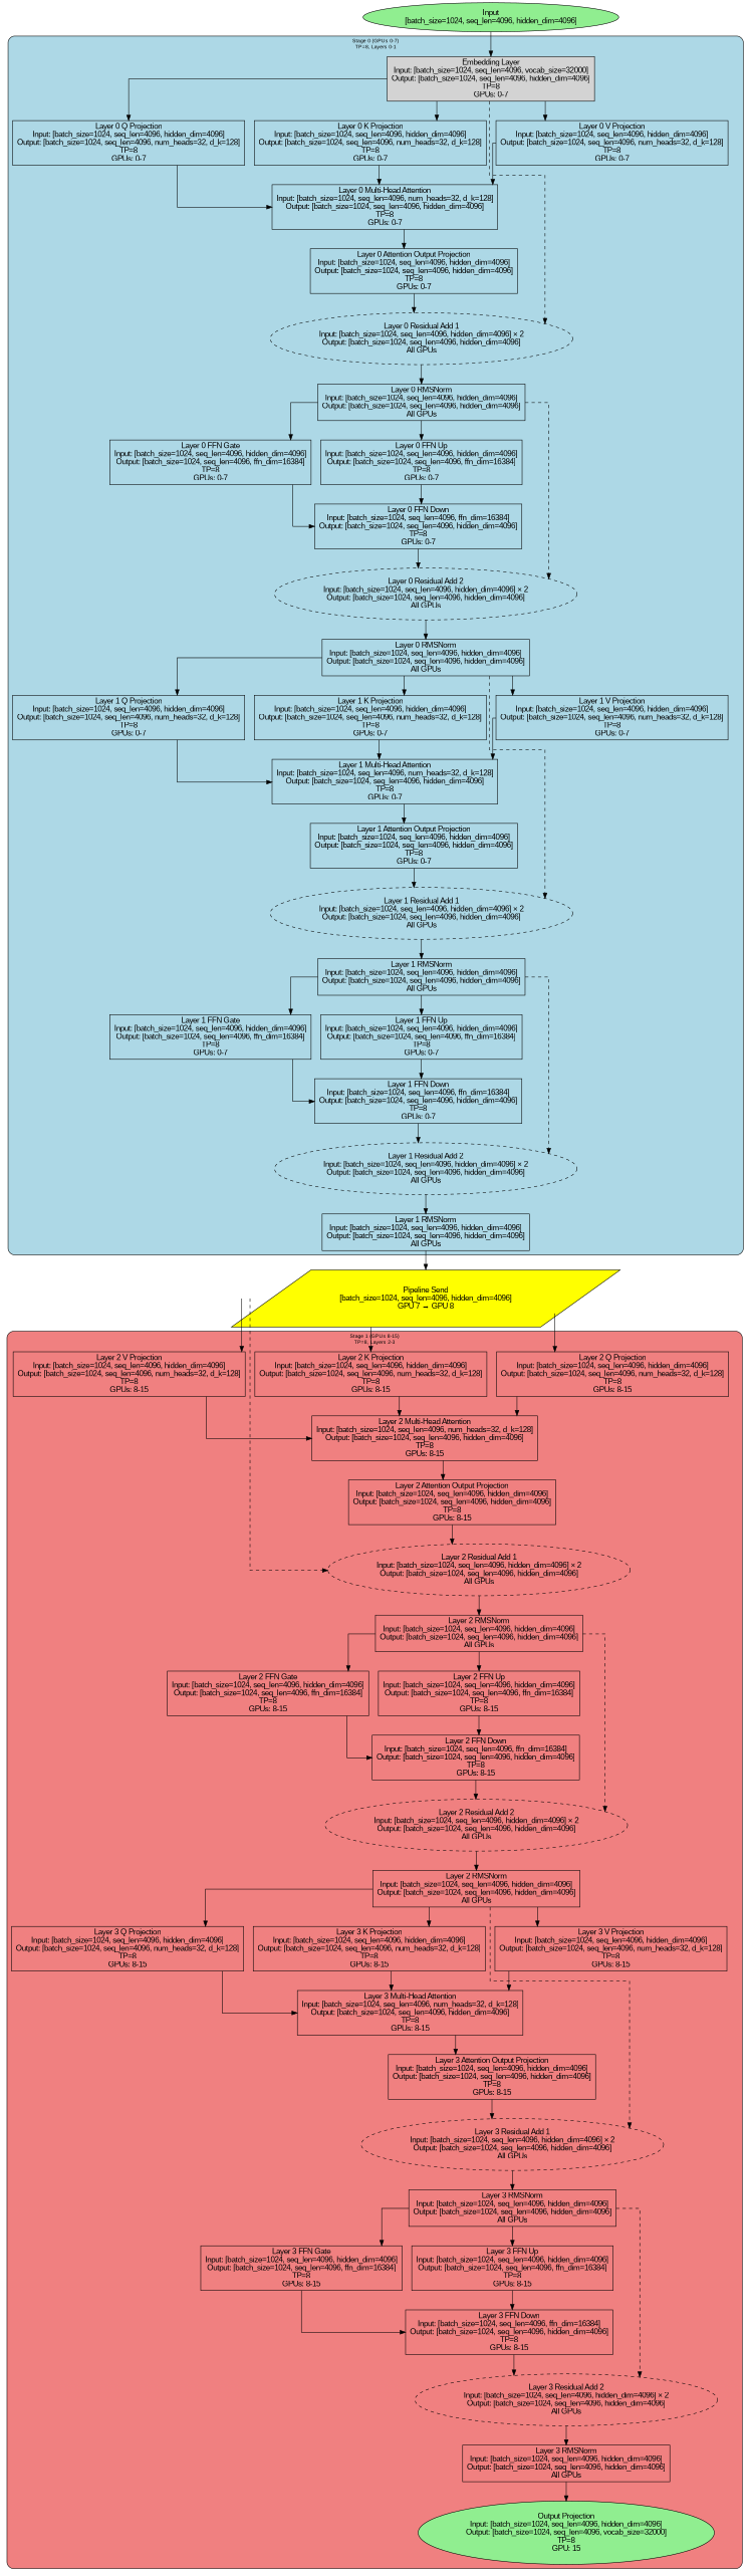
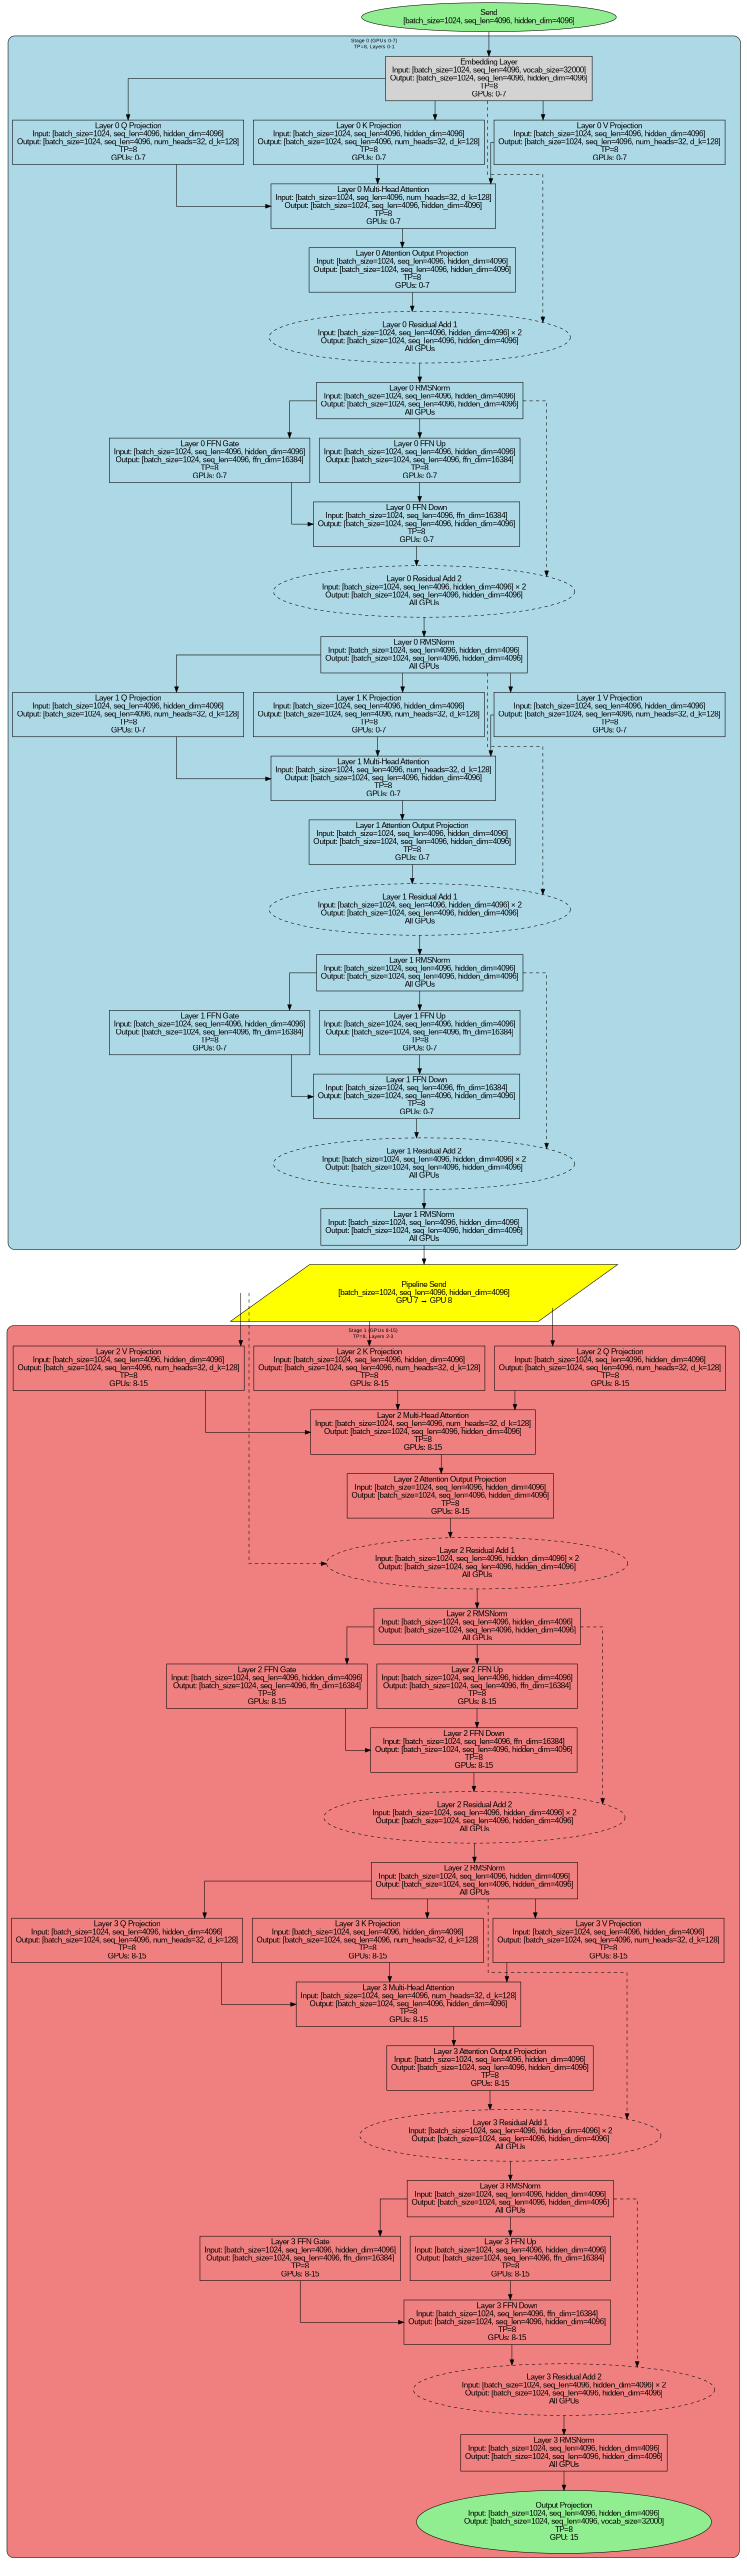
  digraph {
    compound=true
    fontsize=10
    rankdir=TB
    splines=ortho
    fontname="Liberation Sans"
    node [shape=rectangle fontname="Liberation Sans"]
    edge [fontname="Liberation Sans"]
    n1 [label="Embedding Layer\nInput: [batch_size=1024, seq_len=4096, vocab_size=32000]\nOutput: [batch_size=1024, seq_len=4096, hidden_dim=4096]\nTP=8\nGPUs: 0-7" style=filled]
    n2 [label="Layer 0 Q Projection\nInput: [batch_size=1024, seq_len=4096, hidden_dim=4096]\nOutput: [batch_size=1024, seq_len=4096, num_heads=32, d_k=128]\nTP=8\nGPUs: 0-7"]
    n3 [label="Layer 0 K Projection\nInput: [batch_size=1024, seq_len=4096, hidden_dim=4096]\nOutput: [batch_size=1024, seq_len=4096, num_heads=32, d_k=128]\nTP=8\nGPUs: 0-7"]
    n4 [label="Layer 0 V Projection\nInput: [batch_size=1024, seq_len=4096, hidden_dim=4096]\nOutput: [batch_size=1024, seq_len=4096, num_heads=32, d_k=128]\nTP=8\nGPUs: 0-7"]
    n5 [label="Layer 0 Multi-Head Attention\nInput: [batch_size=1024, seq_len=4096, num_heads=32, d_k=128]\nOutput: [batch_size=1024, seq_len=4096, hidden_dim=4096]\nTP=8\nGPUs: 0-7"]
    n6 [label="Layer 0 Attention Output Projection\nInput: [batch_size=1024, seq_len=4096, hidden_dim=4096]\nOutput: [batch_size=1024, seq_len=4096, hidden_dim=4096]\nTP=8\nGPUs: 0-7"]
    n7 [label="Layer 0 Residual Add 1\nInput: [batch_size=1024, seq_len=4096, hidden_dim=4096] × 2\nOutput: [batch_size=1024, seq_len=4096, hidden_dim=4096]\nAll GPUs" shape=ellipse style=dashed]
    n8 [label="Layer 0 RMSNorm\nInput: [batch_size=1024, seq_len=4096, hidden_dim=4096]\nOutput: [batch_size=1024, seq_len=4096, hidden_dim=4096]\nAll GPUs"]
    n9 [label="Layer 0 FFN Gate\nInput: [batch_size=1024, seq_len=4096, hidden_dim=4096]\nOutput: [batch_size=1024, seq_len=4096, ffn_dim=16384]\nTP=8\nGPUs: 0-7"]
    n10 [label="Layer 0 FFN Up\nInput: [batch_size=1024, seq_len=4096, hidden_dim=4096]\nOutput: [batch_size=1024, seq_len=4096, ffn_dim=16384]\nTP=8\nGPUs: 0-7"]
    n11 [label="Layer 0 FFN Down\nInput: [batch_size=1024, seq_len=4096, ffn_dim=16384]\nOutput: [batch_size=1024, seq_len=4096, hidden_dim=4096]\nTP=8\nGPUs: 0-7"]
    n12 [label="Layer 0 Residual Add 2\nInput: [batch_size=1024, seq_len=4096, hidden_dim=4096] × 2\nOutput: [batch_size=1024, seq_len=4096, hidden_dim=4096]\nAll GPUs" shape=ellipse style=dashed]
    n13 [label="Layer 0 RMSNorm\nInput: [batch_size=1024, seq_len=4096, hidden_dim=4096]\nOutput: [batch_size=1024, seq_len=4096, hidden_dim=4096]\nAll GPUs"]
    n14 [label="Layer 1 Q Projection\nInput: [batch_size=1024, seq_len=4096, hidden_dim=4096]\nOutput: [batch_size=1024, seq_len=4096, num_heads=32, d_k=128]\nTP=8\nGPUs: 0-7"]
    n15 [label="Layer 1 K Projection\nInput: [batch_size=1024, seq_len=4096, hidden_dim=4096]\nOutput: [batch_size=1024, seq_len=4096, num_heads=32, d_k=128]\nTP=8\nGPUs: 0-7"]
    n16 [label="Layer 1 V Projection\nInput: [batch_size=1024, seq_len=4096, hidden_dim=4096]\nOutput: [batch_size=1024, seq_len=4096, num_heads=32, d_k=128]\nTP=8\nGPUs: 0-7"]
    n17 [label="Layer 1 Multi-Head Attention\nInput: [batch_size=1024, seq_len=4096, num_heads=32, d_k=128]\nOutput: [batch_size=1024, seq_len=4096, hidden_dim=4096]\nTP=8\nGPUs: 0-7"]
    n18 [label="Layer 1 Attention Output Projection\nInput: [batch_size=1024, seq_len=4096, hidden_dim=4096]\nOutput: [batch_size=1024, seq_len=4096, hidden_dim=4096]\nTP=8\nGPUs: 0-7"]
    n19 [label="Layer 1 Residual Add 1\nInput: [batch_size=1024, seq_len=4096, hidden_dim=4096] × 2\nOutput: [batch_size=1024, seq_len=4096, hidden_dim=4096]\nAll GPUs" shape=ellipse style=dashed]
    n20 [label="Layer 1 RMSNorm\nInput: [batch_size=1024, seq_len=4096, hidden_dim=4096]\nOutput: [batch_size=1024, seq_len=4096, hidden_dim=4096]\nAll GPUs"]
    n21 [label="Layer 1 FFN Gate\nInput: [batch_size=1024, seq_len=4096, hidden_dim=4096]\nOutput: [batch_size=1024, seq_len=4096, ffn_dim=16384]\nTP=8\nGPUs: 0-7"]
    n22 [label="Layer 1 FFN Up\nInput: [batch_size=1024, seq_len=4096, hidden_dim=4096]\nOutput: [batch_size=1024, seq_len=4096, ffn_dim=16384]\nTP=8\nGPUs: 0-7"]
    n23 [label="Layer 1 FFN Down\nInput: [batch_size=1024, seq_len=4096, ffn_dim=16384]\nOutput: [batch_size=1024, seq_len=4096, hidden_dim=4096]\nTP=8\nGPUs: 0-7"]
    n24 [label="Layer 1 Residual Add 2\nInput: [batch_size=1024, seq_len=4096, hidden_dim=4096] × 2\nOutput: [batch_size=1024, seq_len=4096, hidden_dim=4096]\nAll GPUs" shape=ellipse style=dashed]
    n25 [label="Layer 1 RMSNorm\nInput: [batch_size=1024, seq_len=4096, hidden_dim=4096]\nOutput: [batch_size=1024, seq_len=4096, hidden_dim=4096]\nAll GPUs"]
    n26 [label="Layer 2 Q Projection\nInput: [batch_size=1024, seq_len=4096, hidden_dim=4096]\nOutput: [batch_size=1024, seq_len=4096, num_heads=32, d_k=128]\nTP=8\nGPUs: 8-15"]
    n27 [label="Layer 2 K Projection\nInput: [batch_size=1024, seq_len=4096, hidden_dim=4096]\nOutput: [batch_size=1024, seq_len=4096, num_heads=32, d_k=128]\nTP=8\nGPUs: 8-15"]
    n28 [label="Layer 2 V Projection\nInput: [batch_size=1024, seq_len=4096, hidden_dim=4096]\nOutput: [batch_size=1024, seq_len=4096, num_heads=32, d_k=128]\nTP=8\nGPUs: 8-15"]
    n29 [label="Layer 2 Multi-Head Attention\nInput: [batch_size=1024, seq_len=4096, num_heads=32, d_k=128]\nOutput: [batch_size=1024, seq_len=4096, hidden_dim=4096]\nTP=8\nGPUs: 8-15"]
    n30 [label="Layer 2 Attention Output Projection\nInput: [batch_size=1024, seq_len=4096, hidden_dim=4096]\nOutput: [batch_size=1024, seq_len=4096, hidden_dim=4096]\nTP=8\nGPUs: 8-15"]
    n31 [label="Layer 2 Residual Add 1\nInput: [batch_size=1024, seq_len=4096, hidden_dim=4096] × 2\nOutput: [batch_size=1024, seq_len=4096, hidden_dim=4096]\nAll GPUs" shape=ellipse style=dashed]
    n32 [label="Layer 2 RMSNorm\nInput: [batch_size=1024, seq_len=4096, hidden_dim=4096]\nOutput: [batch_size=1024, seq_len=4096, hidden_dim=4096]\nAll GPUs"]
    n33 [label="Layer 2 FFN Gate\nInput: [batch_size=1024, seq_len=4096, hidden_dim=4096]\nOutput: [batch_size=1024, seq_len=4096, ffn_dim=16384]\nTP=8\nGPUs: 8-15"]
    n34 [label="Layer 2 FFN Up\nInput: [batch_size=1024, seq_len=4096, hidden_dim=4096]\nOutput: [batch_size=1024, seq_len=4096, ffn_dim=16384]\nTP=8\nGPUs: 8-15"]
    n35 [label="Layer 2 FFN Down\nInput: [batch_size=1024, seq_len=4096, ffn_dim=16384]\nOutput: [batch_size=1024, seq_len=4096, hidden_dim=4096]\nTP=8\nGPUs: 8-15"]
    n36 [label="Layer 2 Residual Add 2\nInput: [batch_size=1024, seq_len=4096, hidden_dim=4096] × 2\nOutput: [batch_size=1024, seq_len=4096, hidden_dim=4096]\nAll GPUs" shape=ellipse style=dashed]
    n37 [label="Layer 2 RMSNorm\nInput: [batch_size=1024, seq_len=4096, hidden_dim=4096]\nOutput: [batch_size=1024, seq_len=4096, hidden_dim=4096]\nAll GPUs"]
    n38 [label="Layer 3 Q Projection\nInput: [batch_size=1024, seq_len=4096, hidden_dim=4096]\nOutput: [batch_size=1024, seq_len=4096, num_heads=32, d_k=128]\nTP=8\nGPUs: 8-15"]
    n39 [label="Layer 3 K Projection\nInput: [batch_size=1024, seq_len=4096, hidden_dim=4096]\nOutput: [batch_size=1024, seq_len=4096, num_heads=32, d_k=128]\nTP=8\nGPUs: 8-15"]
    n40 [label="Layer 3 V Projection\nInput: [batch_size=1024, seq_len=4096, hidden_dim=4096]\nOutput: [batch_size=1024, seq_len=4096, num_heads=32, d_k=128]\nTP=8\nGPUs: 8-15"]
    n41 [label="Layer 3 Multi-Head Attention\nInput: [batch_size=1024, seq_len=4096, num_heads=32, d_k=128]\nOutput: [batch_size=1024, seq_len=4096, hidden_dim=4096]\nTP=8\nGPUs: 8-15"]
    n42 [label="Layer 3 Attention Output Projection\nInput: [batch_size=1024, seq_len=4096, hidden_dim=4096]\nOutput: [batch_size=1024, seq_len=4096, hidden_dim=4096]\nTP=8\nGPUs: 8-15"]
    n43 [label="Layer 3 Residual Add 1\nInput: [batch_size=1024, seq_len=4096, hidden_dim=4096] × 2\nOutput: [batch_size=1024, seq_len=4096, hidden_dim=4096]\nAll GPUs" shape=ellipse style=dashed]
    n44 [label="Layer 3 RMSNorm\nInput: [batch_size=1024, seq_len=4096, hidden_dim=4096]\nOutput: [batch_size=1024, seq_len=4096, hidden_dim=4096]\nAll GPUs"]
    n45 [label="Layer 3 FFN Gate\nInput: [batch_size=1024, seq_len=4096, hidden_dim=4096]\nOutput: [batch_size=1024, seq_len=4096, ffn_dim=16384]\nTP=8\nGPUs: 8-15"]
    n46 [label="Layer 3 FFN Up\nInput: [batch_size=1024, seq_len=4096, hidden_dim=4096]\nOutput: [batch_size=1024, seq_len=4096, ffn_dim=16384]\nTP=8\nGPUs: 8-15"]
    n47 [label="Layer 3 FFN Down\nInput: [batch_size=1024, seq_len=4096, ffn_dim=16384]\nOutput: [batch_size=1024, seq_len=4096, hidden_dim=4096]\nTP=8\nGPUs: 8-15"]
    n48 [label="Layer 3 Residual Add 2\nInput: [batch_size=1024, seq_len=4096, hidden_dim=4096] × 2\nOutput: [batch_size=1024, seq_len=4096, hidden_dim=4096]\nAll GPUs" shape=ellipse style=dashed]
    n49 [label="Layer 3 RMSNorm\nInput: [batch_size=1024, seq_len=4096, hidden_dim=4096]\nOutput: [batch_size=1024, seq_len=4096, hidden_dim=4096]\nAll GPUs"]
    n50 [fillcolor=lightgreen label="Output Projection\nInput: [batch_size=1024, seq_len=4096, hidden_dim=4096]\nOutput: [batch_size=1024, seq_len=4096, vocab_size=32000]\nTP=8\nGPU: 15" shape=ellipse style=filled]
-   n51 [fillcolor=lightgreen label="Input\n[batch_size=1024, seq_len=4096, hidden_dim=4096]" shape=ellipse style=filled]
+   n51 [fillcolor=lightgreen label="Send\n[batch_size=1024, seq_len=4096, hidden_dim=4096]" shape=ellipse style=filled]
    n52 [fillcolor=yellow label="Pipeline Send\n[batch_size=1024, seq_len=4096, hidden_dim=4096]\nGPU 7 → GPU 8" shape=parallelogram style=filled]
    subgraph cluster_1 {
      fillcolor=lightblue
      label="Stage 0 (GPUs 0-7)\nTP=8, Layers 0-1"
      style="rounded,filled"
      n1
      n2
      n3
      n4
      n5
      n6
      n7
      n8
      n9
      n10
      n11
      n12
      n13
      n14
      n15
      n16
      n17
      n18
      n19
      n20
      n21
      n22
      n23
      n24
      n25
    }
    subgraph cluster_2 {
      fillcolor=lightcoral
      label="Stage 1 (GPUs 8-15)\nTP=8, Layers 2-3"
      style="rounded,filled"
      n26
      n27
      n28
      n29
      n30
      n31
      n32
      n33
      n34
      n35
      n36
      n37
      n38
      n39
      n40
      n41
      n42
      n43
      n44
      n45
      n46
      n47
      n48
      n49
      n50
    }
    n1 -> n2
    n1 -> n3
    n1 -> n4
    n1 -> n7 [style=dashed]
    n2 -> n5
    n3 -> n5
    n4 -> n5
    n5 -> n6
    n6 -> n7
    n7 -> n8
    n8 -> n9
    n8 -> n10
    n8 -> n12 [style=dashed]
    n9 -> n11
    n10 -> n11
    n11 -> n12
    n12 -> n13
    n13 -> n14
    n13 -> n15
    n13 -> n16
    n13 -> n19 [style=dashed]
    n14 -> n17
    n15 -> n17
    n16 -> n17
    n17 -> n18
    n18 -> n19
    n19 -> n20
    n20 -> n21
    n20 -> n22
    n20 -> n24 [style=dashed]
    n21 -> n23
    n22 -> n23
    n23 -> n24
    n24 -> n25
    n25 -> n52
    n26 -> n29
    n27 -> n29
    n28 -> n29
    n29 -> n30
    n30 -> n31
    n31 -> n32
    n32 -> n33
    n32 -> n34
    n32 -> n36 [style=dashed]
    n33 -> n35
    n34 -> n35
    n35 -> n36
    n36 -> n37
    n37 -> n38
    n37 -> n39
    n37 -> n40
    n37 -> n43 [style=dashed]
    n38 -> n41
    n39 -> n41
    n40 -> n41
    n41 -> n42
    n42 -> n43
    n43 -> n44
    n44 -> n45
    n44 -> n46
    n44 -> n48 [style=dashed]
    n45 -> n47
    n46 -> n47
    n47 -> n48
    n48 -> n49
    n49 -> n50
    n51 -> n1
    n52 -> n26
    n52 -> n27
    n52 -> n28
    n52 -> n31 [style=dashed]
  }
